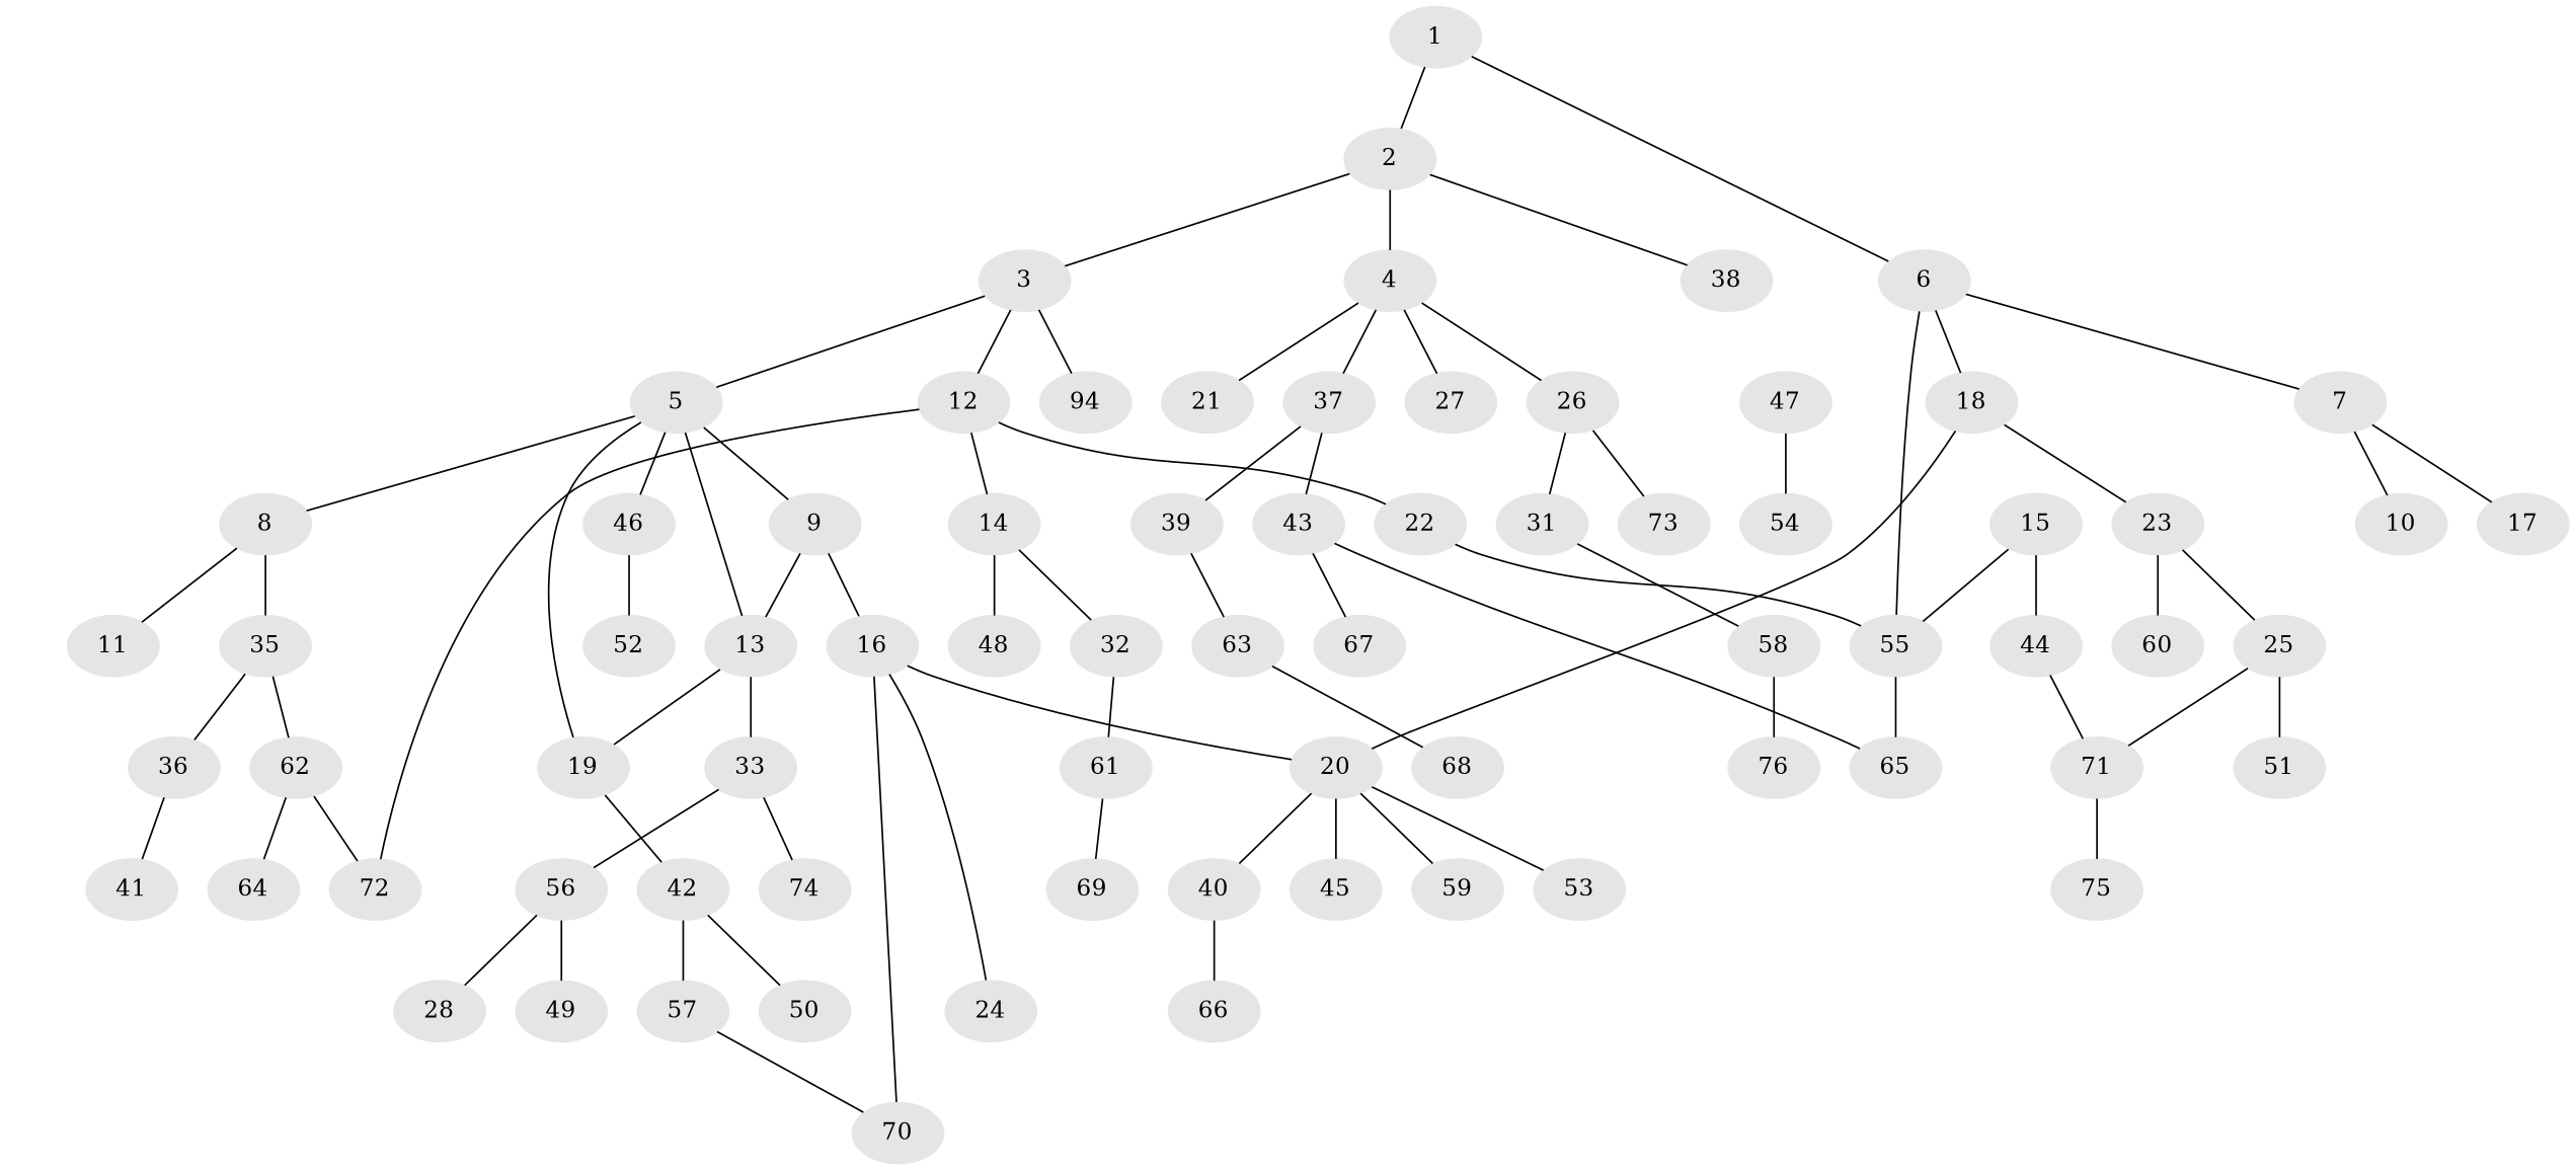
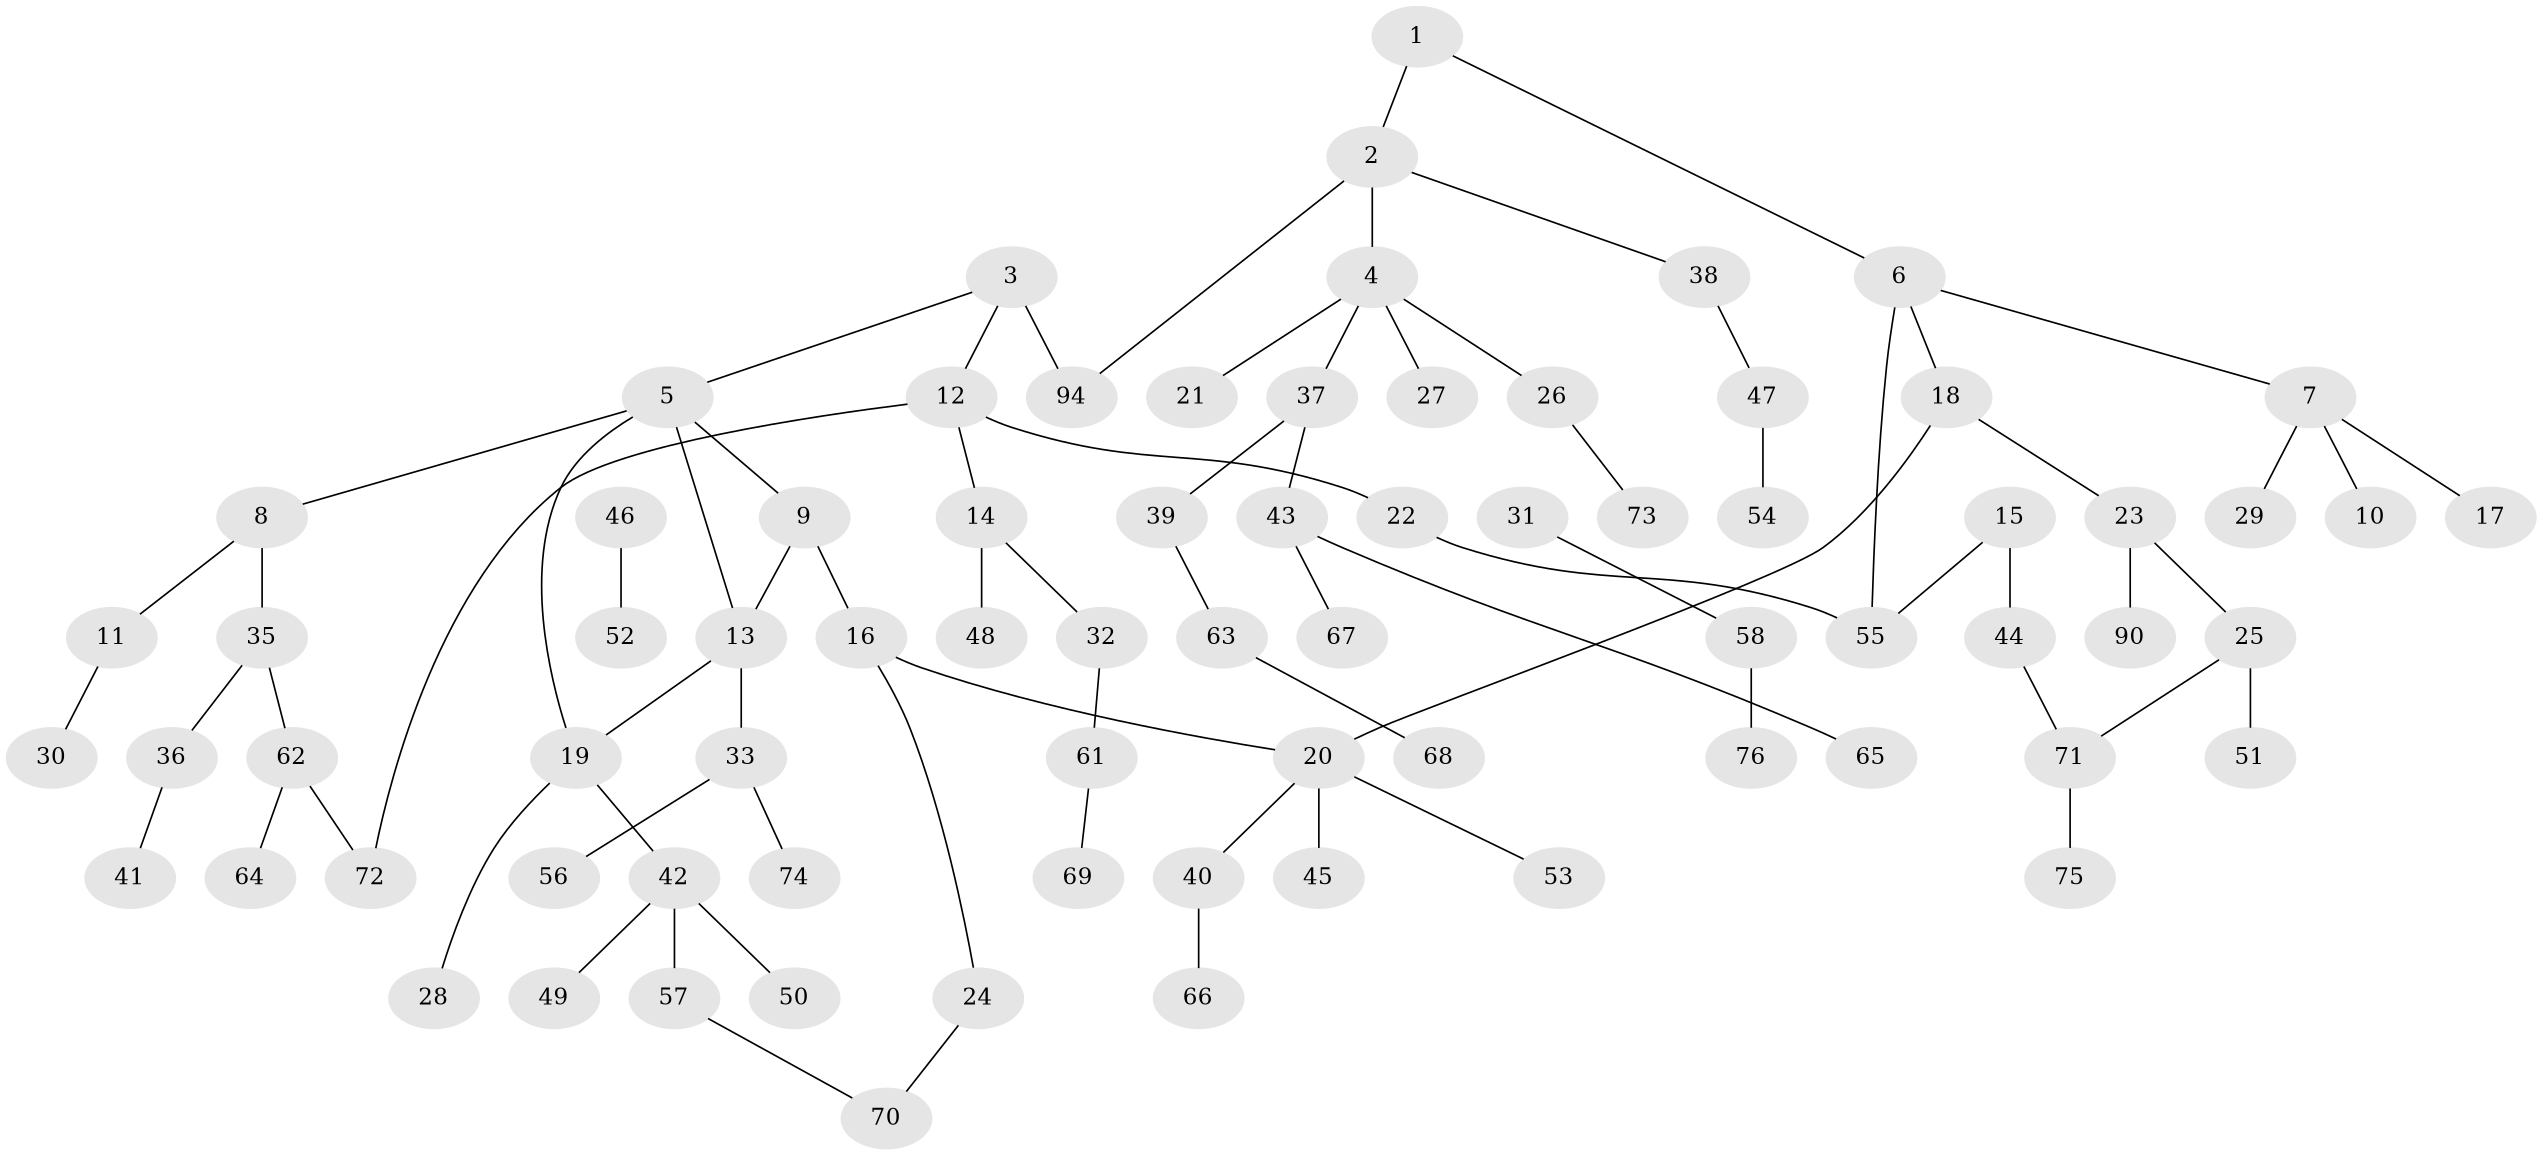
  graph {
    node [color=gray90 style=filled]
    1
    2
    6
    3
    4
    38
    7
    18
    55
    5
    12
    n12 [label=94]
    21
    26
    27
    37
    47
    8
    9
    13
    19
    46
    14
    22
    72
    31
    73
    39
    43
    11
    35
    16
    33
    15
    44
    28
    42
    52
    10
    17
+   29
    20
    23
    65
+   30
    36
    62
    24
    70
    32
    48
    56
    74
    61
    71
    40
    45
-   59
    53
    25
-   60
+   60 [label=90]
    49
    50
    57
    66
    51
    75
    58
    76
    69
    41
    64
    63
    67
    54
    68
    1 -- 2
    1 -- 6
-   2 -- 3
+   2 -- n12
    2 -- 4
    2 -- 38
    6 -- 7
    6 -- 18
    6 -- 55
    3 -- 5
    3 -- 12
    3 -- n12
    4 -- 21
    4 -- 26
    4 -- 27
    4 -- 37
+   38 -- 47
    7 -- 10
    7 -- 17
+   7 -- 29
    18 -- 20
    18 -- 23
-   55 -- 65
    5 -- 8
    5 -- 9
    5 -- 13
    5 -- 19
-   5 -- 46
    12 -- 14
    12 -- 22
    12 -- 72
-   26 -- 31
    26 -- 73
    37 -- 39
    37 -- 43
    47 -- 54
    8 -- 11
    8 -- 35
    9 -- 13
    9 -- 16
    13 -- 19
    13 -- 33
-   56 -- 28
+   19 -- 28
    19 -- 42
    46 -- 52
    14 -- 32
    14 -- 48
    22 -- 55
    31 -- 58
    39 -- 63
    43 -- 65
    43 -- 67
+   11 -- 30
    35 -- 36
    35 -- 62
    16 -- 20
    16 -- 24
-   16 -- 70
+   24 -- 70
    33 -- 56
    33 -- 74
    15 -- 55
    15 -- 44
    44 -- 71
-   56 -- 49
+   42 -- 49
    42 -- 50
    42 -- 57
    20 -- 40
    20 -- 45
-   20 -- 59
    20 -- 53
    23 -- 25
    23 -- 60
    36 -- 41
    62 -- 72
    62 -- 64
    32 -- 61
    61 -- 69
    71 -- 75
    40 -- 66
    25 -- 71
    25 -- 51
    57 -- 70
    58 -- 76
    63 -- 68
  }
